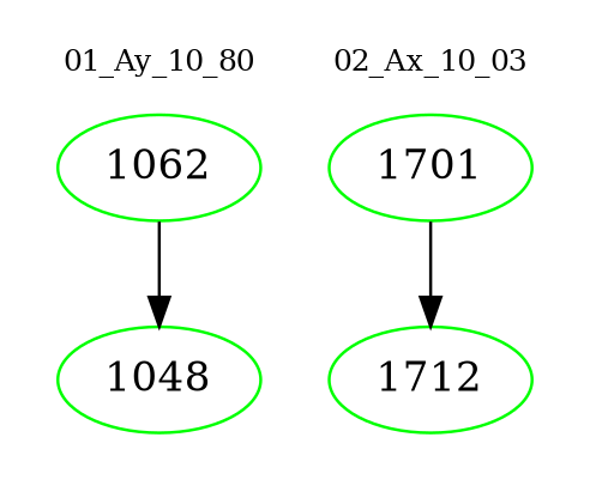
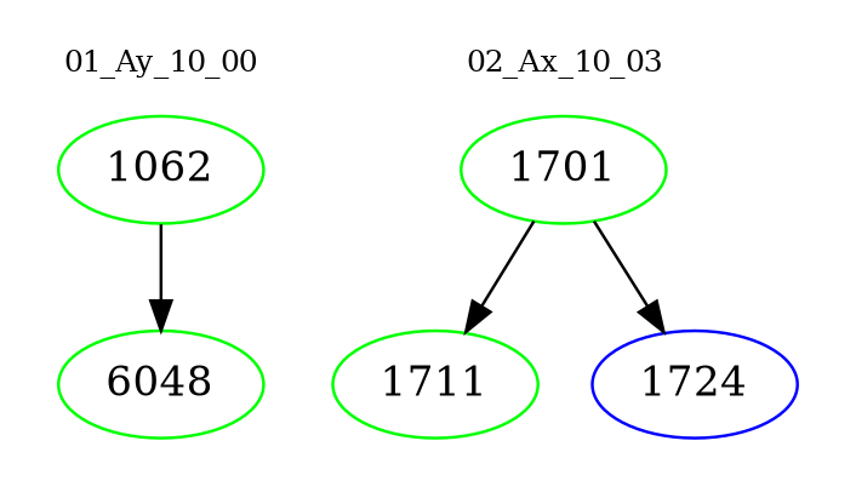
  digraph {
    node [color=green]
    edge [color=black]
    n1 [label=1062]
-   n2 [label=1048]
-   n3 [label=1712]
+   n2 [label=6048]
+   n3 [label=1711]
    n4 [label=1701]
+   n5 [color=blue label=1724]
    subgraph cluster_1 {
      color=white
      fontsize=10
-     label="01_Ay_10_80"
+     label="01_Ay_10_00"
      n1
      n2
    }
    subgraph cluster_2 {
      color=white
      fontsize=10
      label="02_Ax_10_03"
      n3
      n4
+     n5
    }
    n1 -> n2
    n4 -> n3
+   n4 -> n5
  }
